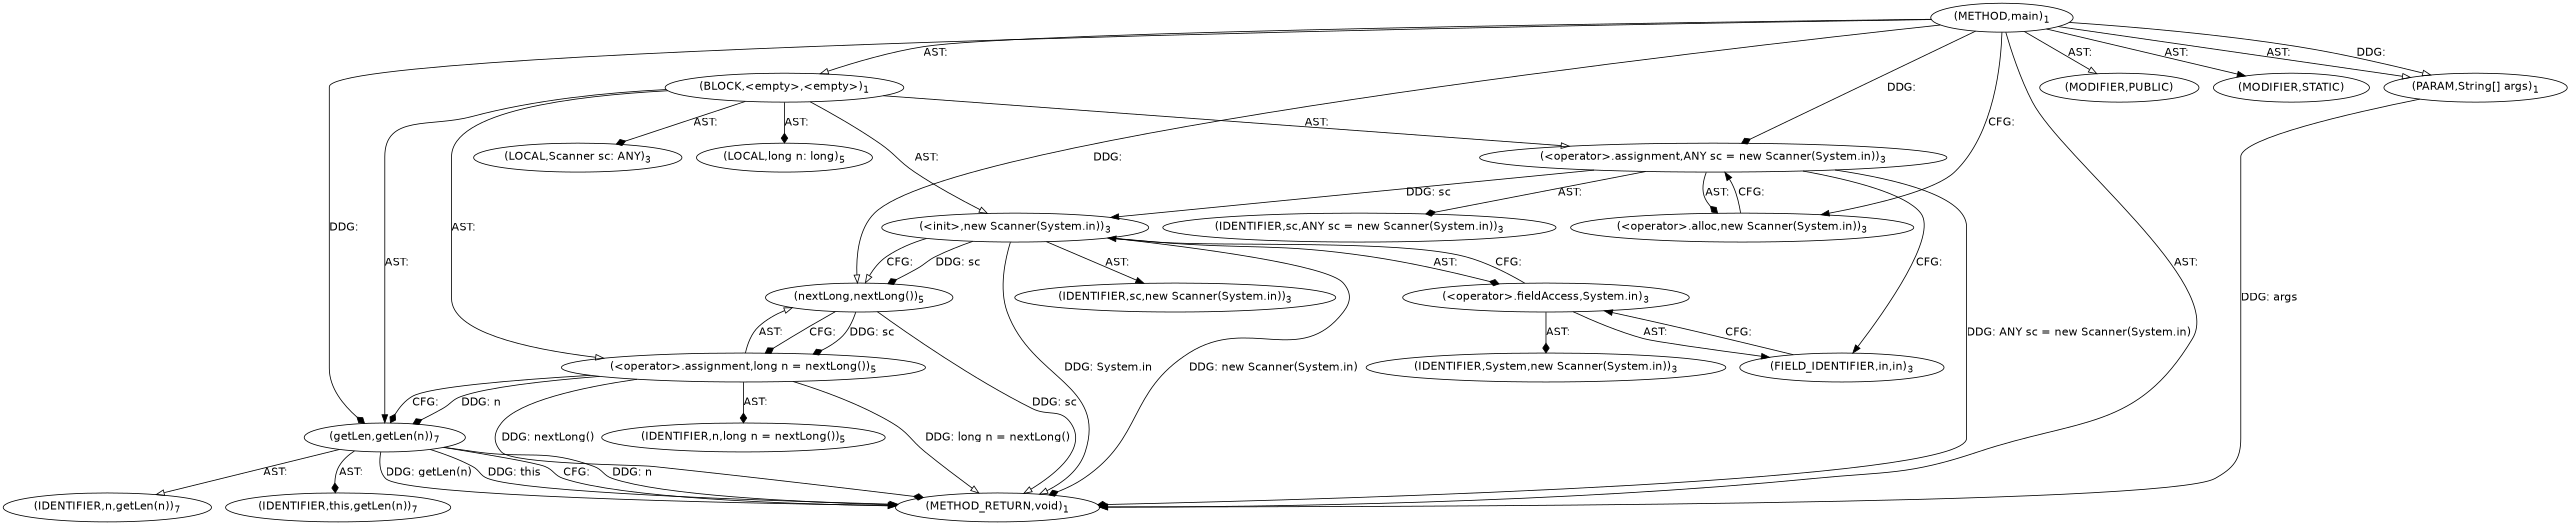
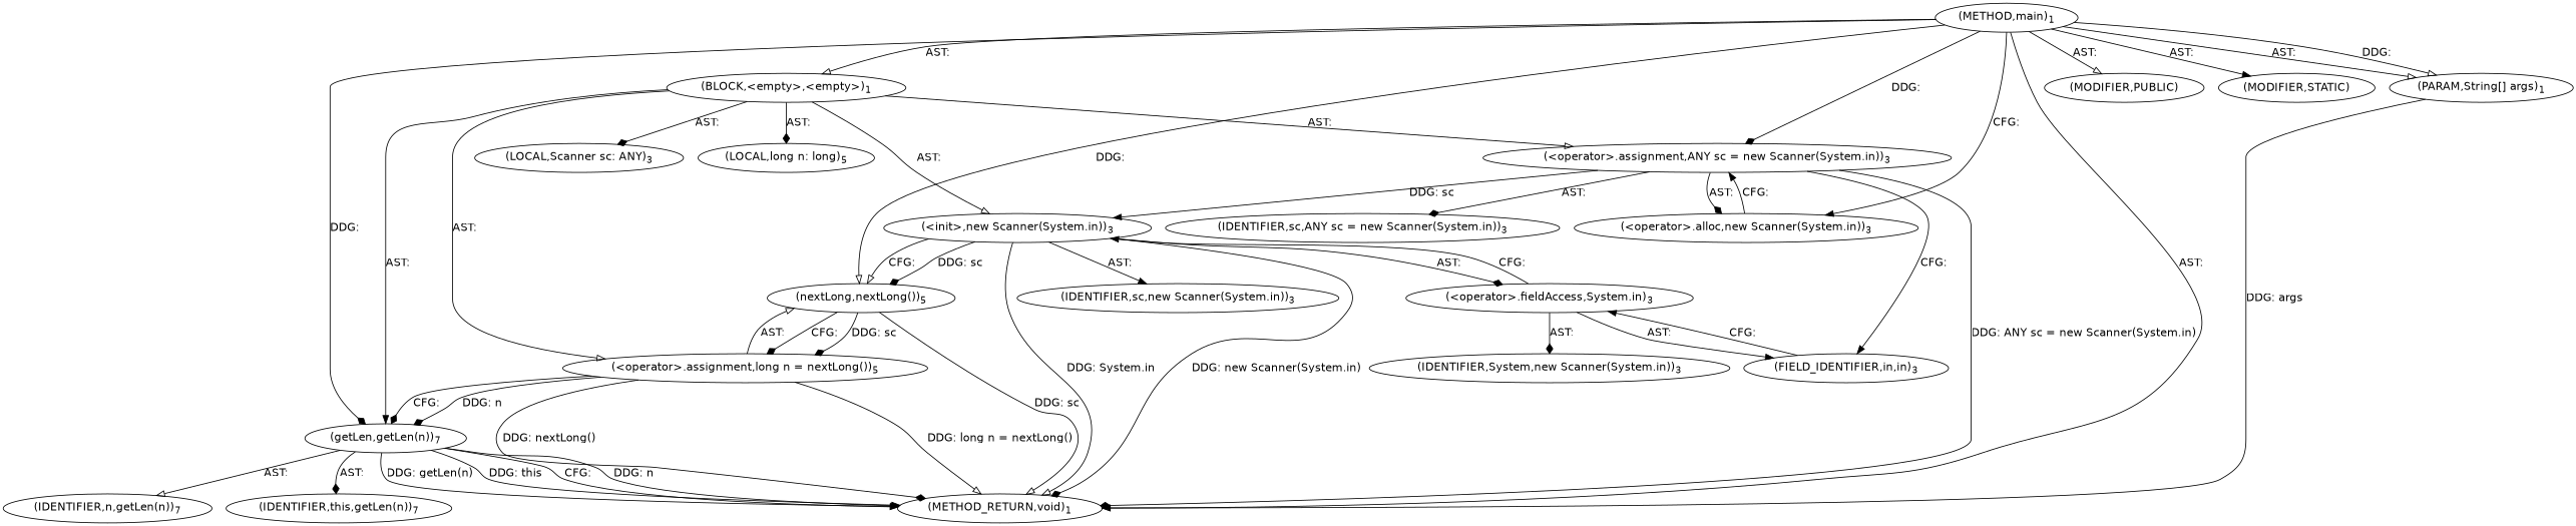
  digraph {
    fontname="DejaVu Sans"
    node [fontname="DejaVu Sans"]
    edge [arrowhead=diamond fontname="DejaVu Sans"]
    n1 [label=<(METHOD,main)<SUB>1</SUB>>]
    n2 [label=<(PARAM,String[] args)<SUB>1</SUB>>]
    n3 [label=<(BLOCK,&lt;empty&gt;,&lt;empty&gt;)<SUB>1</SUB>>]
    n4 [label=<(&lt;operator&gt;.assignment,ANY sc = new Scanner(System.in))<SUB>3</SUB>>]
    n5 [label=<(&lt;operator&gt;.alloc,new Scanner(System.in))<SUB>3</SUB>>]
    n6 [label=<(nextLong,nextLong())<SUB>5</SUB>>]
    n7 [label=<(getLen,getLen(n))<SUB>7</SUB>>]
    n8 [label=<(MODIFIER,PUBLIC)>]
    n9 [label=<(MODIFIER,STATIC)>]
    n10 [label=<(METHOD_RETURN,void)<SUB>1</SUB>>]
    n11 [label=<(&lt;init&gt;,new Scanner(System.in))<SUB>3</SUB>>]
    n12 [label=<(LOCAL,Scanner sc: ANY)<SUB>3</SUB>>]
    n13 [label=<(LOCAL,long n: long)<SUB>5</SUB>>]
    n14 [label=<(&lt;operator&gt;.assignment,long n = nextLong())<SUB>5</SUB>>]
    n15 [label=<(IDENTIFIER,sc,ANY sc = new Scanner(System.in))<SUB>3</SUB>>]
    n16 [label=<(FIELD_IDENTIFIER,in,in)<SUB>3</SUB>>]
    n17 [label=<(IDENTIFIER,sc,new Scanner(System.in))<SUB>3</SUB>>]
    n18 [label=<(&lt;operator&gt;.fieldAccess,System.in)<SUB>3</SUB>>]
    n19 [label=<(IDENTIFIER,this,getLen(n))<SUB>7</SUB>>]
    n20 [label=<(IDENTIFIER,n,getLen(n))<SUB>7</SUB>>]
-   n21 [label=<(IDENTIFIER,n,long n = nextLong())<SUB>5</SUB>>]
    n22 [label=<(IDENTIFIER,System,new Scanner(System.in))<SUB>3</SUB>>]
    n1 -> n2 [arrowhead=onormal label="AST: "]
    n1 -> n2 [arrowhead=onormal label="DDG: "]
    n1 -> n3 [arrowhead=onormal label="AST: "]
    n1 -> n4 [label="DDG: "]
    n1 -> n5 [arrowhead=normal label="CFG: "]
    n1 -> n6 [arrowhead=onormal label="DDG: "]
    n1 -> n7 [label="DDG: "]
    n1 -> n8 [arrowhead=onormal label="AST: "]
    n1 -> n9 [arrowhead=normal label="AST: "]
    n1 -> n10 [arrowhead=onormal label="AST: "]
    n2 -> n10 [arrowhead=normal label="DDG: args"]
    n3 -> n4 [arrowhead=onormal label="AST: "]
    n3 -> n7 [arrowhead=normal label="AST: "]
    n3 -> n11 [arrowhead=onormal label="AST: "]
    n3 -> n12 [label="AST: "]
    n3 -> n13 [label="AST: "]
    n3 -> n14 [arrowhead=onormal label="AST: "]
    n4 -> n5 [label="AST: "]
    n4 -> n10 [label="DDG: ANY sc = new Scanner(System.in)"]
    n4 -> n11 [arrowhead=normal label="DDG: sc"]
    n4 -> n15 [label="AST: "]
    n4 -> n16 [arrowhead=normal label="CFG: "]
    n5 -> n4 [arrowhead=normal label="CFG: "]
    n6 -> n10 [arrowhead=onormal label="DDG: sc"]
    n6 -> n14 [label="CFG: "]
    n6 -> n14 [label="DDG: sc"]
    n7 -> n10 [arrowhead=onormal label="CFG: "]
    n7 -> n10 [arrowhead=onormal label="DDG: n"]
    n7 -> n10 [arrowhead=normal label="DDG: getLen(n)"]
    n7 -> n10 [arrowhead=normal label="DDG: this"]
    n7 -> n19 [label="AST: "]
    n7 -> n20 [arrowhead=onormal label="AST: "]
    n11 -> n6 [arrowhead=onormal label="CFG: "]
    n11 -> n6 [label="DDG: sc"]
    n11 -> n10 [arrowhead=onormal label="DDG: System.in"]
    n11 -> n10 [label="DDG: new Scanner(System.in)"]
    n11 -> n17 [arrowhead=normal label="AST: "]
    n11 -> n18 [label="AST: "]
    n14 -> n6 [arrowhead=onormal label="AST: "]
    n14 -> n7 [label="CFG: "]
    n14 -> n7 [label="DDG: n"]
    n14 -> n10 [label="DDG: nextLong()"]
    n14 -> n10 [arrowhead=onormal label="DDG: long n = nextLong()"]
-   n14 -> n21 [label="AST: "]
    n16 -> n18 [arrowhead=normal label="CFG: "]
    n18 -> n11 [arrowhead=normal label="CFG: "]
    n18 -> n16 [arrowhead=normal label="AST: "]
    n18 -> n22 [label="AST: "]
  }
